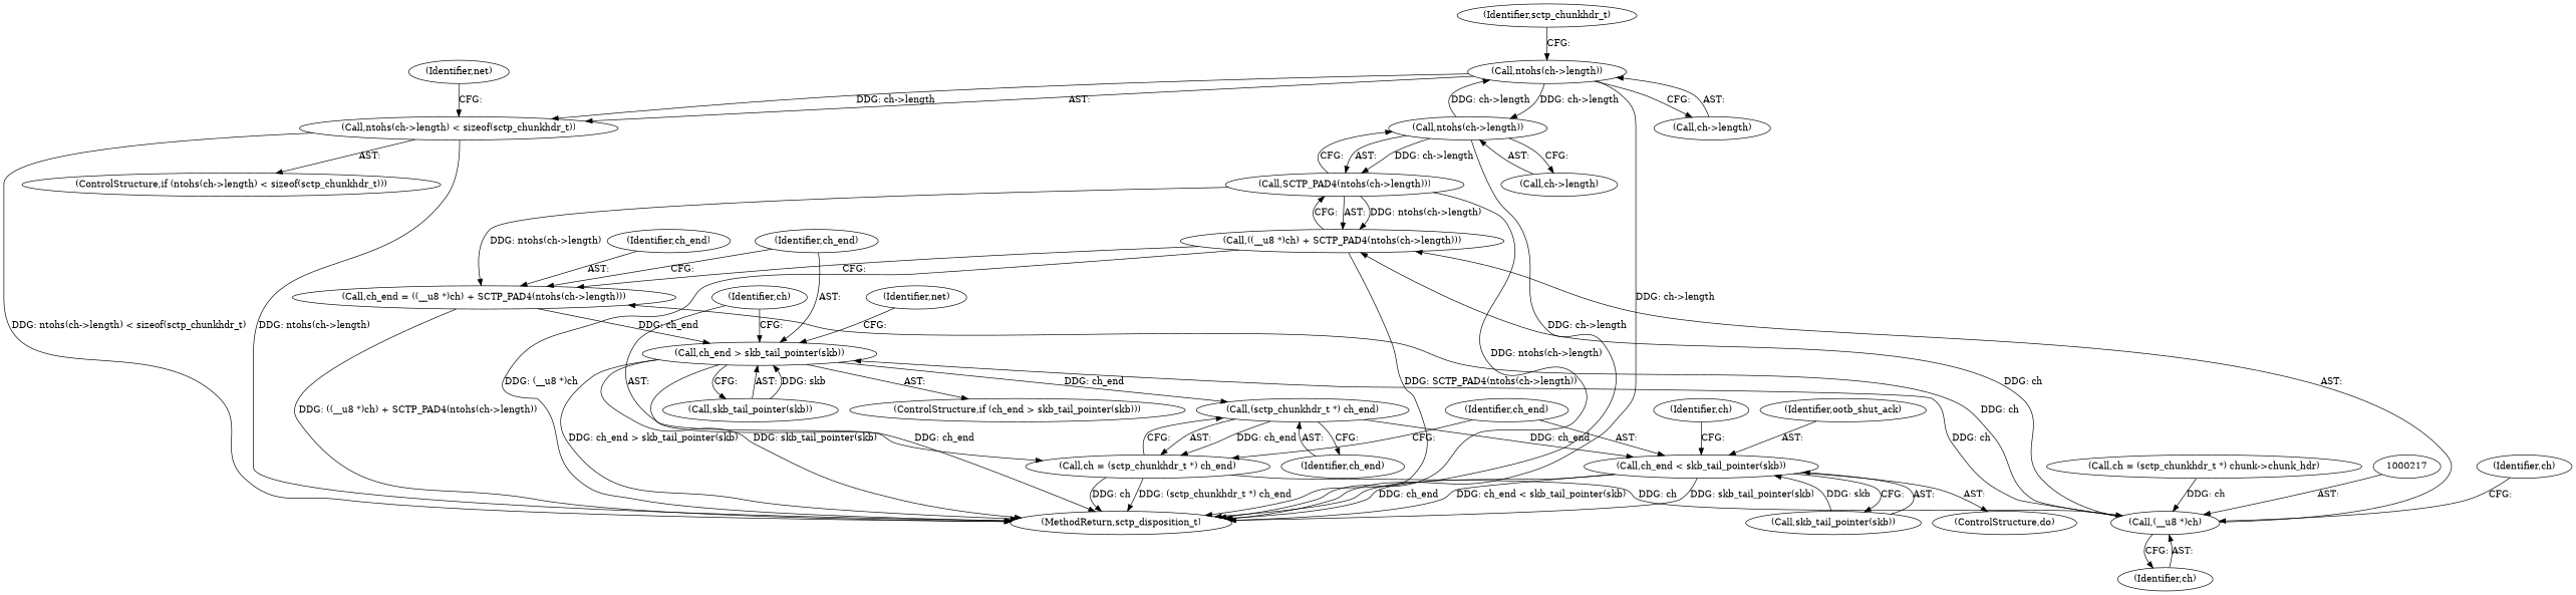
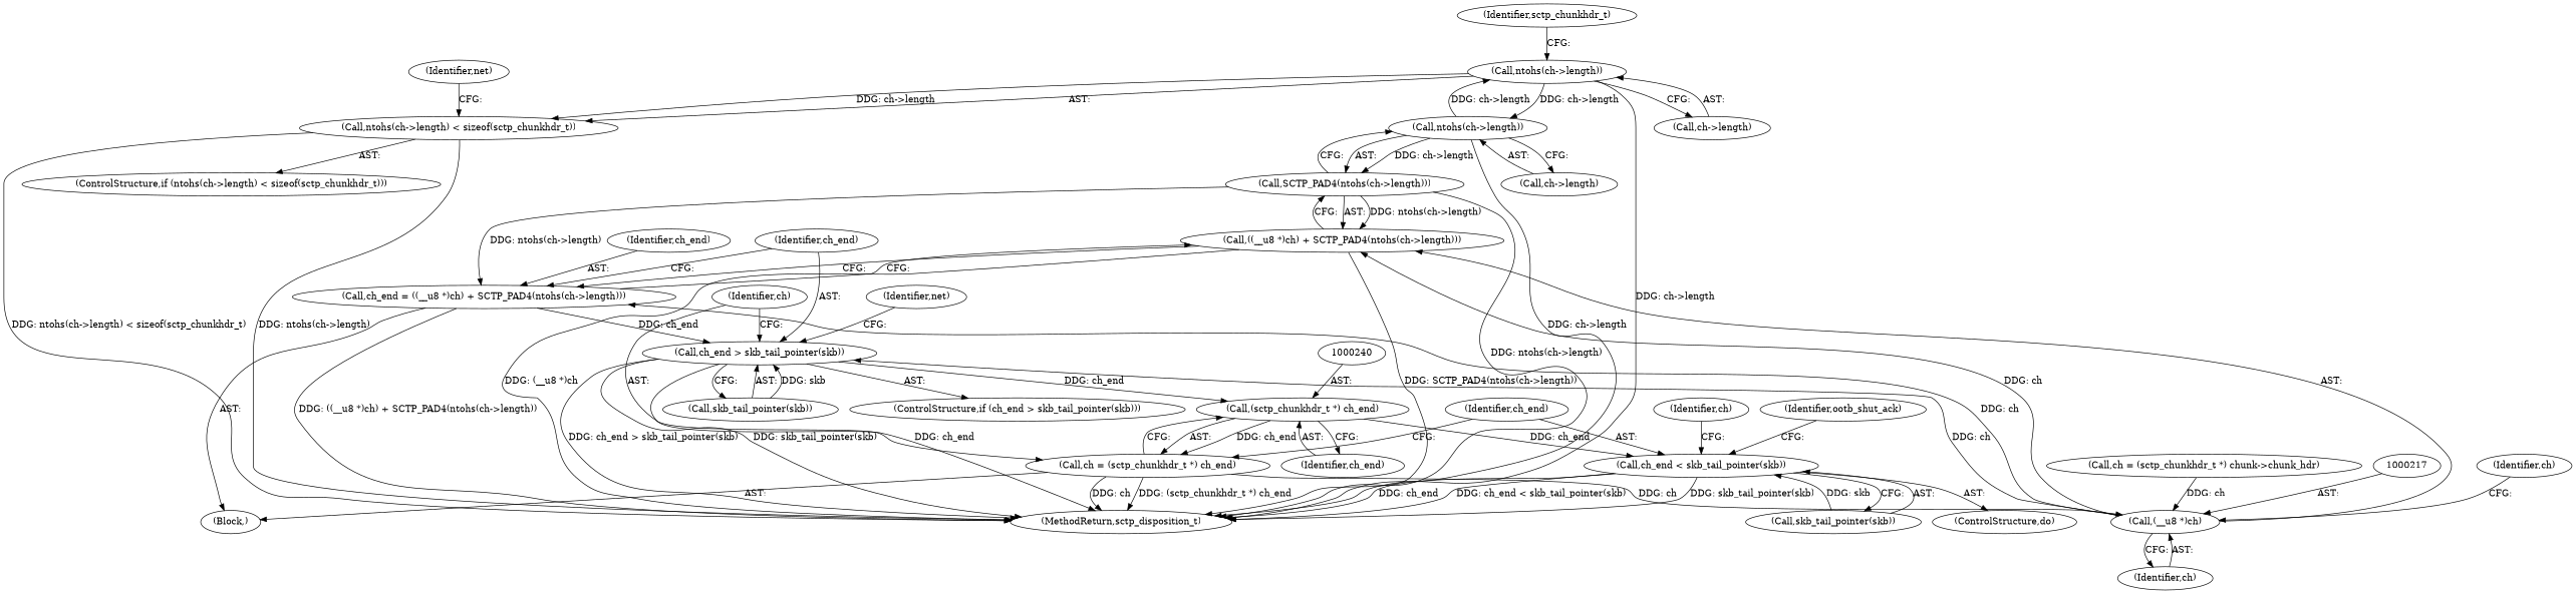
  digraph {
    n1 [label="(Call,ntohs(ch->length))"]
    n2 [label="(Call,ntohs(ch->length))"]
    n3 [label="(Call,ntohs(ch->length) < sizeof(sctp_chunkhdr_t))"]
    n4 [label="(Call,ch->length)"]
    n5 [label="(MethodReturn,sctp_disposition_t)"]
    n6 [label="(Call,SCTP_PAD4(ntohs(ch->length)))"]
    n7 [label="(Call,ch->length)"]
    n8 [label="(ControlStructure,if (ntohs(ch->length) < sizeof(sctp_chunkhdr_t)))"]
    n9 [label="(Call,ch_end = ((__u8 *)ch) + SCTP_PAD4(ntohs(ch->length)))"]
    n10 [label="(Call,((__u8 *)ch) + SCTP_PAD4(ntohs(ch->length)))"]
    n11 [label="(Call,ch_end > skb_tail_pointer(skb))"]
+   n12 [label="(Block,)"]
    n13 [label="(Call,(sctp_chunkhdr_t *) ch_end)"]
    n14 [label="(Call,skb_tail_pointer(skb))"]
    n15 [label="(ControlStructure,if (ch_end > skb_tail_pointer(skb)))"]
    n16 [label="(Call,ch = (sctp_chunkhdr_t *) ch_end)"]
    n17 [label="(Call,ch_end < skb_tail_pointer(skb))"]
    n18 [label="(Identifier,ch_end)"]
    n19 [label="(Call,(__u8 *)ch)"]
    n20 [label="(Call,skb_tail_pointer(skb))"]
    n21 [label="(ControlStructure,do)"]
    n22 [label="(Identifier,ch)"]
    n23 [label="(Identifier,ch)"]
    n24 [label="(Call,ch = (sctp_chunkhdr_t *) chunk->chunk_hdr)"]
    n25 [label="(Identifier,ch_end)"]
    n26 [label="(Identifier,sctp_chunkhdr_t)"]
    n27 [label="(Identifier,ch)"]
    n28 [label="(Identifier,ch_end)"]
    n29 [label="(Identifier,ch)"]
    n30 [label="(Identifier,net)"]
    n31 [label="(Identifier,ootb_shut_ack)"]
    n32 [label="(Identifier,net)"]
    n33 [label="(Identifier,ch_end)"]
+   1000240
    1000217
    n1 -> n2 [label="DDG: ch->length"]
    n1 -> n3 [label="AST: "]
    n1 -> n3 [label="DDG: ch->length"]
    n1 -> n4 [label="CFG: "]
    n1 -> n5 [label="DDG: ch->length"]
    n2 -> n1 [label="DDG: ch->length"]
    n2 -> n5 [label="DDG: ch->length"]
    n2 -> n6 [label="AST: "]
    n2 -> n6 [label="DDG: ch->length"]
    n2 -> n7 [label="CFG: "]
    n3 -> n5 [label="DDG: ntohs(ch->length)"]
    n3 -> n5 [label="DDG: ntohs(ch->length) < sizeof(sctp_chunkhdr_t)"]
    n3 -> n8 [label="AST: "]
    n4 -> n1 [label="AST: "]
    n6 -> n2 [label="CFG: "]
    n6 -> n5 [label="DDG: ntohs(ch->length)"]
    n6 -> n9 [label="DDG: ntohs(ch->length)"]
    n6 -> n10 [label="AST: "]
    n6 -> n10 [label="DDG: ntohs(ch->length)"]
    n7 -> n2 [label="AST: "]
    n9 -> n5 [label="DDG: ((__u8 *)ch) + SCTP_PAD4(ntohs(ch->length))"]
+   n9 -> n10 [label="CFG: "]
    n9 -> n11 [label="DDG: ch_end"]
+   n9 -> n12 [label="AST: "]
    n10 -> n5 [label="DDG: (__u8 *)ch"]
    n10 -> n5 [label="DDG: SCTP_PAD4(ntohs(ch->length))"]
    n10 -> n6 [label="CFG: "]
    n10 -> n9 [label="CFG: "]
    n11 -> n5 [label="DDG: ch_end > skb_tail_pointer(skb)"]
    n11 -> n5 [label="DDG: skb_tail_pointer(skb)"]
    n11 -> n5 [label="DDG: ch_end"]
    n11 -> n13 [label="DDG: ch_end"]
    n11 -> n14 [label="CFG: "]
    n11 -> n15 [label="AST: "]
    n13 -> n16 [label="AST: "]
    n13 -> n16 [label="DDG: ch_end"]
    n13 -> n17 [label="DDG: ch_end"]
    n13 -> n18 [label="CFG: "]
    n14 -> n11 [label="AST: "]
    n14 -> n11 [label="DDG: skb"]
    n16 -> n5 [label="DDG: (sctp_chunkhdr_t *) ch_end"]
    n16 -> n5 [label="DDG: ch"]
+   n16 -> n12 [label="AST: "]
    n16 -> n13 [label="CFG: "]
    n16 -> n19 [label="DDG: ch"]
    n17 -> n5 [label="DDG: ch_end < skb_tail_pointer(skb)"]
    n17 -> n5 [label="DDG: skb_tail_pointer(skb)"]
    n17 -> n5 [label="DDG: ch_end"]
    n17 -> n20 [label="CFG: "]
    n17 -> n21 [label="AST: "]
    n18 -> n13 [label="AST: "]
    n19 -> n9 [label="DDG: ch"]
    n19 -> n10 [label="AST: "]
    n19 -> n10 [label="DDG: ch"]
    n19 -> n11 [label="DDG: ch"]
    n19 -> n22 [label="CFG: "]
    n20 -> n17 [label="AST: "]
    n20 -> n17 [label="DDG: skb"]
    n22 -> n19 [label="AST: "]
    n23 -> n19 [label="CFG: "]
    n24 -> n19 [label="DDG: ch"]
    n25 -> n9 [label="AST: "]
    n26 -> n1 [label="CFG: "]
    n27 -> n17 [label="CFG: "]
    n28 -> n16 [label="CFG: "]
    n28 -> n17 [label="AST: "]
    n29 -> n11 [label="CFG: "]
    n29 -> n16 [label="AST: "]
    n30 -> n11 [label="CFG: "]
-   n31 -> n17 [label="AST: "]
+   n31 -> n17 [label="CFG: "]
    n32 -> n3 [label="CFG: "]
    n33 -> n9 [label="CFG: "]
    n33 -> n11 [label="AST: "]
+   1000240 -> n13 [label="AST: "]
    1000217 -> n19 [label="AST: "]
  }
